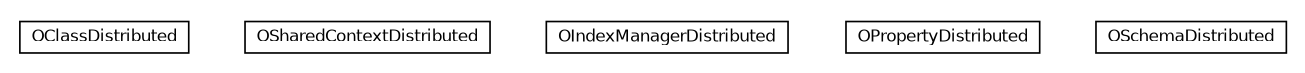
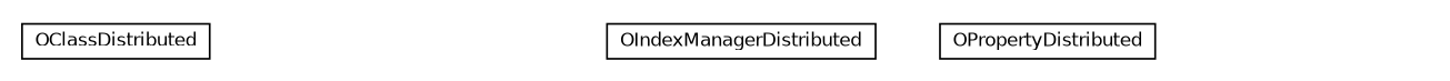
  digraph {
    nodesep=0.25
    ranksep=0.5
    node [fontcolor=black fontname=Helvetica fontsize=10.0 shape=plaintext]
    n1 [label=<<table title="com.orientechnologies.orient.server.distributed.impl.metadata.OClassDistributed" border="0" cellborder="1" cellspacing="0" cellpadding="2" port="p" href="./OClassDistributed.html"> 		<tr><td><table border="0" cellspacing="0" cellpadding="1"> <tr><td align="center" balign="center"> OClassDistributed </td></tr> 		</table></td></tr> 		</table>>]
-   n2 [label=<<table title="com.orientechnologies.orient.server.distributed.impl.metadata.OSharedContextDistributed" border="0" cellborder="1" cellspacing="0" cellpadding="2" port="p" href="./OSharedContextDistributed.html"> 		<tr><td><table border="0" cellspacing="0" cellpadding="1"> <tr><td align="center" balign="center"> OSharedContextDistributed </td></tr> 		</table></td></tr> 		</table>>]
    n3 [label=<<table title="com.orientechnologies.orient.server.distributed.impl.metadata.OIndexManagerDistributed" border="0" cellborder="1" cellspacing="0" cellpadding="2" port="p" href="./OIndexManagerDistributed.html"> 		<tr><td><table border="0" cellspacing="0" cellpadding="1"> <tr><td align="center" balign="center"> OIndexManagerDistributed </td></tr> 		</table></td></tr> 		</table>>]
    n4 [label=<<table title="com.orientechnologies.orient.server.distributed.impl.metadata.OPropertyDistributed" border="0" cellborder="1" cellspacing="0" cellpadding="2" port="p" href="./OPropertyDistributed.html"> 		<tr><td><table border="0" cellspacing="0" cellpadding="1"> <tr><td align="center" balign="center"> OPropertyDistributed </td></tr> 		</table></td></tr> 		</table>>]
-   n5 [label=<<table title="com.orientechnologies.orient.server.distributed.impl.metadata.OSchemaDistributed" border="0" cellborder="1" cellspacing="0" cellpadding="2" port="p" href="./OSchemaDistributed.html"> 		<tr><td><table border="0" cellspacing="0" cellpadding="1"> <tr><td align="center" balign="center"> OSchemaDistributed </td></tr> 		</table></td></tr> 		</table>>]
  }
